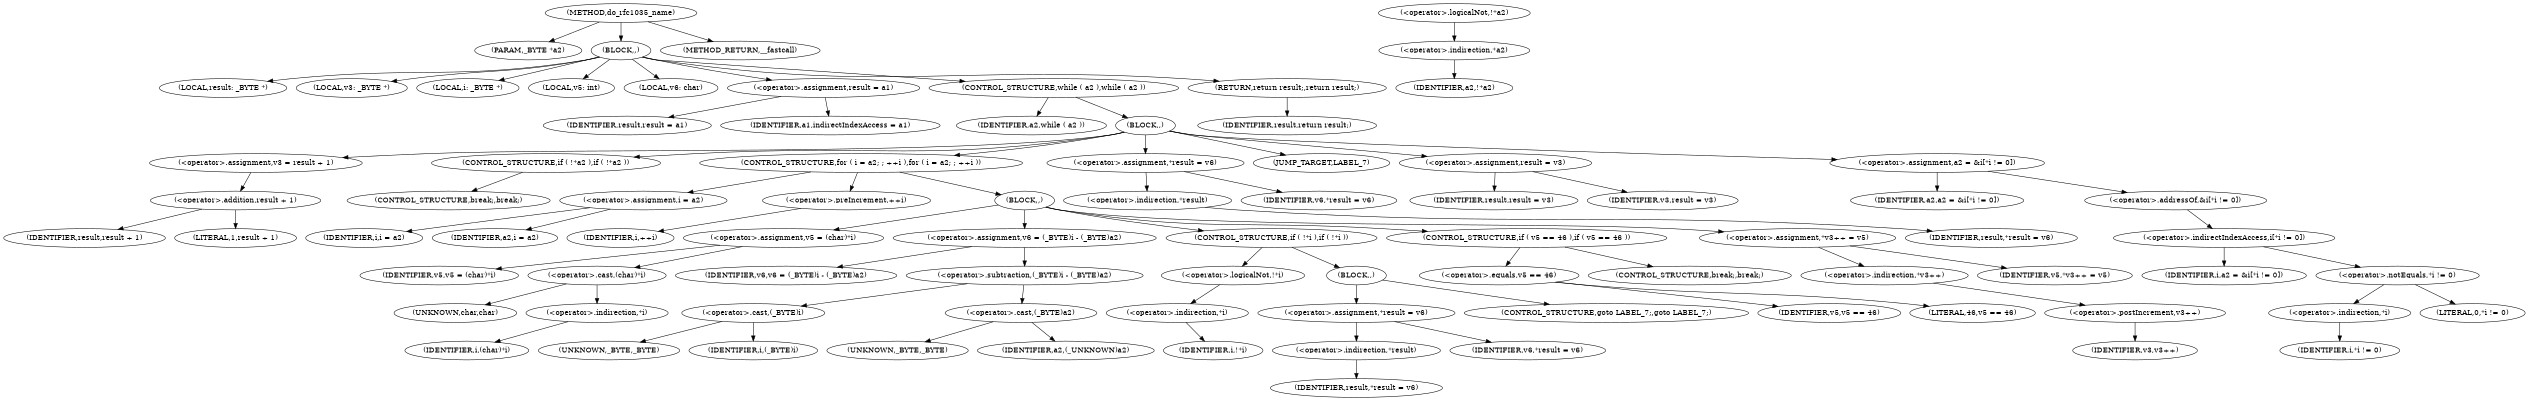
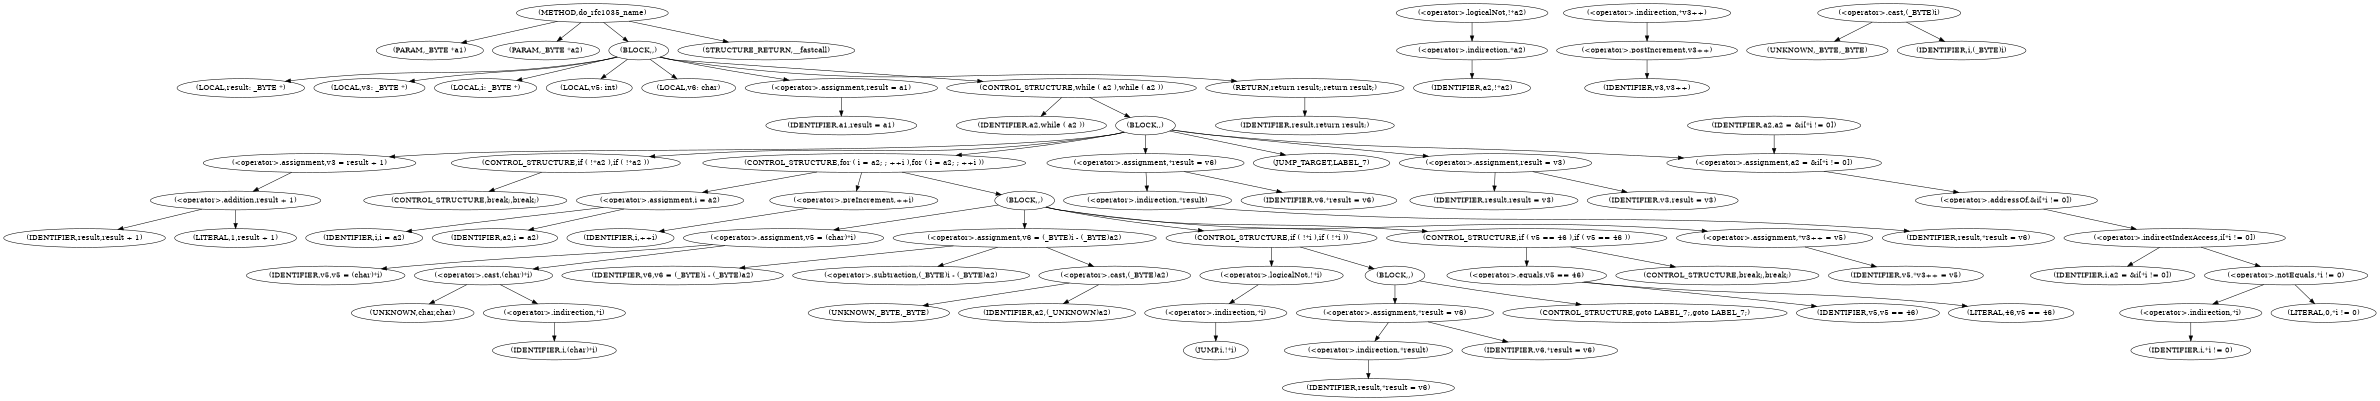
  digraph {
    n1 [label="(METHOD,do_rfc1035_name)"]
+   n2 [label="(PARAM,_BYTE *a1)"]
    n3 [label="(PARAM,_BYTE *a2)"]
    n4 [label="(BLOCK,,)"]
-   n5 [label="(METHOD_RETURN,__fastcall)"]
+   n5 [label="(STRUCTURE_RETURN,__fastcall)"]
    n6 [label="(LOCAL,result: _BYTE *)"]
    n7 [label="(LOCAL,v3: _BYTE *)"]
    n8 [label="(LOCAL,i: _BYTE *)"]
    n9 [label="(LOCAL,v5: int)"]
    n10 [label="(LOCAL,v6: char)"]
    n11 [label="(<operator>.assignment,result = a1)"]
    n12 [label="(CONTROL_STRUCTURE,while ( a2 ),while ( a2 ))"]
    n13 [label="(RETURN,return result;,return result;)"]
-   n14 [label="(IDENTIFIER,result,result = a1)"]
-   n15 [label="(IDENTIFIER,a1,indirectIndexAccess = a1)"]
+   n15 [label="(IDENTIFIER,a1,result = a1)"]
    n16 [label="(IDENTIFIER,a2,while ( a2 ))"]
    n17 [label="(BLOCK,,)"]
    n18 [label="(IDENTIFIER,result,return result;)"]
    n19 [label="(<operator>.assignment,v3 = result + 1)"]
    n20 [label="(CONTROL_STRUCTURE,if ( !*a2 ),if ( !*a2 ))"]
    n21 [label="(CONTROL_STRUCTURE,for ( i = a2; ; ++i ),for ( i = a2; ; ++i ))"]
    n22 [label="(<operator>.assignment,*result = v6)"]
    n23 [label="(JUMP_TARGET,LABEL_7)"]
    n24 [label="(<operator>.assignment,result = v3)"]
    n25 [label="(<operator>.assignment,a2 = &i[*i != 0])"]
    n26 [label="(<operator>.addition,result + 1)"]
    n27 [label="(CONTROL_STRUCTURE,break;,break;)"]
    n28 [label="(<operator>.assignment,i = a2)"]
    n29 [label="(<operator>.preIncrement,++i)"]
    n30 [label="(BLOCK,,)"]
    n31 [label="(<operator>.indirection,*result)"]
    n32 [label="(IDENTIFIER,v6,*result = v6)"]
    n33 [label="(IDENTIFIER,result,result = v3)"]
    n34 [label="(IDENTIFIER,v3,result = v3)"]
    n35 [label="(IDENTIFIER,a2,a2 = &i[*i != 0])"]
    n36 [label="(<operator>.addressOf,&i[*i != 0])"]
    n37 [label="(IDENTIFIER,result,result + 1)"]
    n38 [label="(LITERAL,1,result + 1)"]
    n39 [label="(<operator>.logicalNot,!*a2)"]
    n40 [label="(<operator>.indirection,*a2)"]
    n41 [label="(IDENTIFIER,a2,!*a2)"]
    n42 [label="(IDENTIFIER,i,i = a2)"]
    n43 [label="(IDENTIFIER,a2,i = a2)"]
    n44 [label="(IDENTIFIER,i,++i)"]
    n45 [label="(<operator>.assignment,v5 = (char)*i)"]
    n46 [label="(<operator>.assignment,v6 = (_BYTE)i - (_BYTE)a2)"]
    n47 [label="(CONTROL_STRUCTURE,if ( !*i ),if ( !*i ))"]
    n48 [label="(CONTROL_STRUCTURE,if ( v5 == 46 ),if ( v5 == 46 ))"]
    n49 [label="(<operator>.assignment,*v3++ = v5)"]
    n50 [label="(IDENTIFIER,v5,v5 = (char)*i)"]
    n51 [label="(<operator>.cast,(char)*i)"]
    n52 [label="(IDENTIFIER,v6,v6 = (_BYTE)i - (_BYTE)a2)"]
    n53 [label="(<operator>.subtraction,(_BYTE)i - (_BYTE)a2)"]
    n54 [label="(<operator>.logicalNot,!*i)"]
    n55 [label="(BLOCK,,)"]
    n56 [label="(<operator>.equals,v5 == 46)"]
    n57 [label="(CONTROL_STRUCTURE,break;,break;)"]
    n58 [label="(<operator>.indirection,*v3++)"]
    n59 [label="(IDENTIFIER,v5,*v3++ = v5)"]
    n60 [label="(UNKNOWN,char,char)"]
    n61 [label="(<operator>.indirection,*i)"]
    n62 [label="(IDENTIFIER,i,(char)*i)"]
    n63 [label="(<operator>.cast,(_BYTE)i)"]
    n64 [label="(<operator>.cast,(_BYTE)a2)"]
    n65 [label="(UNKNOWN,_BYTE,_BYTE)"]
    n66 [label="(IDENTIFIER,i,(_BYTE)i)"]
    n67 [label="(UNKNOWN,_BYTE,_BYTE)"]
    n68 [label="(IDENTIFIER,a2,(_UNKNOWN)a2)"]
    n69 [label="(<operator>.indirection,*i)"]
    n70 [label="(<operator>.assignment,*result = v6)"]
    n71 [label="(CONTROL_STRUCTURE,goto LABEL_7;,goto LABEL_7;)"]
-   n72 [label="(IDENTIFIER,i,!*i)"]
+   n72 [label="(JUMP,i,!*i)"]
    n73 [label="(<operator>.indirection,*result)"]
    n74 [label="(IDENTIFIER,v6,*result = v6)"]
    n75 [label="(IDENTIFIER,result,*result = v6)"]
    n76 [label="(IDENTIFIER,v5,v5 == 46)"]
    n77 [label="(LITERAL,46,v5 == 46)"]
    n78 [label="(<operator>.postIncrement,v3++)"]
    n79 [label="(IDENTIFIER,v3,v3++)"]
    n80 [label="(IDENTIFIER,result,*result = v6)"]
    n81 [label="(<operator>.indirectIndexAccess,i[*i != 0])"]
    n82 [label="(IDENTIFIER,i,a2 = &i[*i != 0])"]
    n83 [label="(<operator>.notEquals,*i != 0)"]
    n84 [label="(<operator>.indirection,*i)"]
    n85 [label="(LITERAL,0,*i != 0)"]
    n86 [label="(IDENTIFIER,i,*i != 0)"]
+   n1 -> n2
    n1 -> n3
    n1 -> n4
    n1 -> n5
    n4 -> n6
    n4 -> n7
    n4 -> n8
    n4 -> n9
    n4 -> n10
    n4 -> n11
    n4 -> n12
    n4 -> n13
-   n11 -> n14
    n11 -> n15
    n12 -> n16
    n12 -> n17
    n13 -> n18
    n17 -> n19
    n17 -> n20
    n17 -> n21
    n17 -> n22
    n17 -> n23
    n17 -> n24
    n17 -> n25
    n19 -> n26
    n20 -> n27
    n21 -> n28
    n21 -> n29
    n21 -> n30
    n22 -> n31
    n22 -> n32
    n24 -> n33
    n24 -> n34
-   n25 -> n35
+   n35 -> n25
    n25 -> n36
    n26 -> n37
    n26 -> n38
    n28 -> n42
    n28 -> n43
    n29 -> n44
    n30 -> n45
    n30 -> n46
    n30 -> n47
    n30 -> n48
    n30 -> n49
    n31 -> n80
    n36 -> n81
    n39 -> n40
    n40 -> n41
    n45 -> n50
    n45 -> n51
    n46 -> n52
    n46 -> n53
    n47 -> n54
    n47 -> n55
    n48 -> n56
    n48 -> n57
-   n49 -> n58
    n49 -> n59
    n51 -> n60
    n51 -> n61
-   n53 -> n63
-   n53 -> n64
+   n46 -> n64
    n54 -> n69
    n55 -> n70
    n55 -> n71
    n56 -> n76
    n56 -> n77
    n58 -> n78
    n61 -> n62
    n63 -> n65
    n63 -> n66
    n64 -> n67
    n64 -> n68
    n69 -> n72
    n70 -> n73
    n70 -> n74
    n73 -> n75
    n78 -> n79
    n81 -> n82
    n81 -> n83
    n83 -> n84
    n83 -> n85
    n84 -> n86
  }
